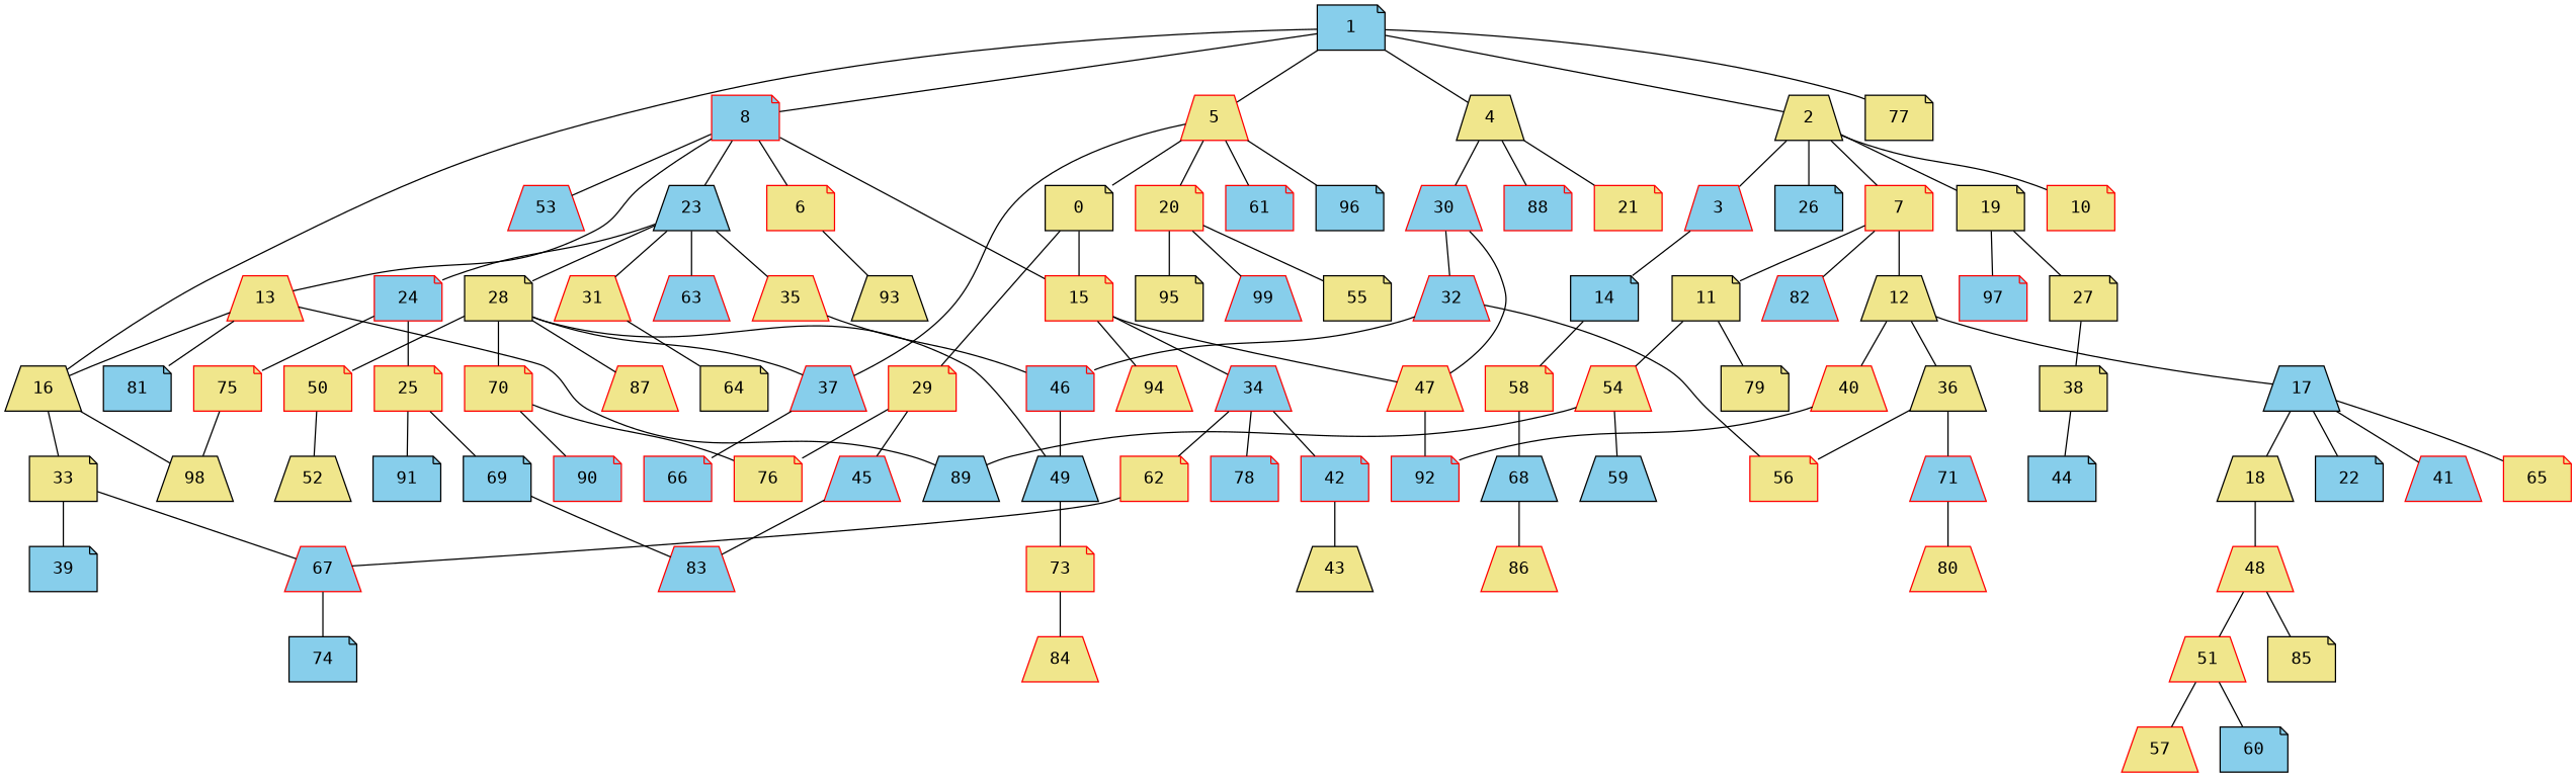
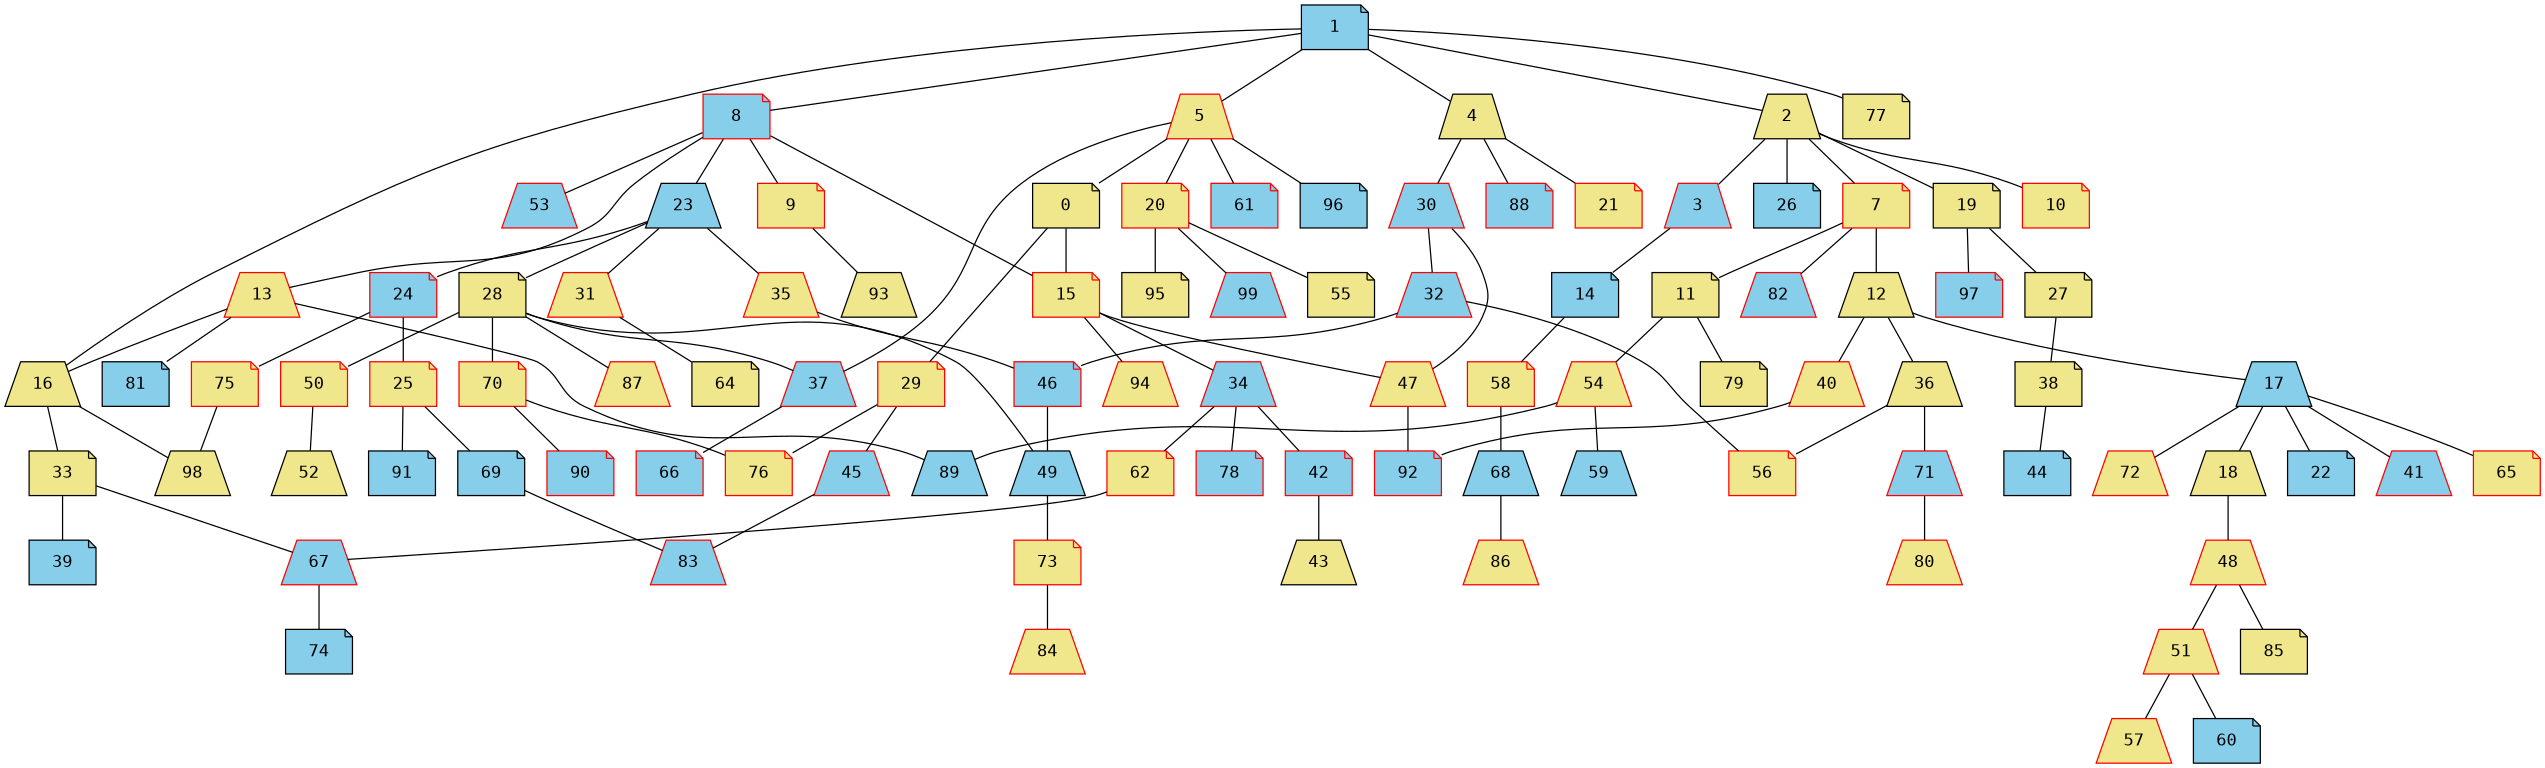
  graph {
    fontname="DejaVu Sans Mono"
    node [color=red fillcolor=khaki fontname="DejaVu Sans Mono" shape=note style=filled]
    edge [fontname="DejaVu Sans Mono"]
    1 [color=black fillcolor=skyblue]
    2 [color=black shape=trapezium]
    4 [color=black shape=trapezium]
    5 [shape=trapezium]
    8 [fillcolor=skyblue]
    16 [color=black shape=trapezium]
    77 [color=black]
    3 [fillcolor=skyblue shape=trapezium]
    7
    10
    19 [color=black]
    26 [color=black fillcolor=skyblue]
    21
    30 [fillcolor=skyblue shape=trapezium]
    88 [fillcolor=skyblue]
    n16 [color=black label=0]
    20
    37 [fillcolor=skyblue shape=trapezium]
    61 [fillcolor=skyblue]
    96 [color=black fillcolor=skyblue]
    15
-   9 [label=6]
+   9
    13 [shape=trapezium]
    23 [color=black fillcolor=skyblue shape=trapezium]
    53 [fillcolor=skyblue shape=trapezium]
    33 [color=black]
    98 [color=black shape=trapezium]
    14 [color=black fillcolor=skyblue]
    11 [color=black]
    12 [color=black shape=trapezium]
    82 [fillcolor=skyblue shape=trapezium]
    27 [color=black]
    97 [fillcolor=skyblue]
    58
    47 [shape=trapezium]
    32 [fillcolor=skyblue shape=trapezium]
    29
    55 [color=black]
    95 [color=black]
    99 [fillcolor=skyblue shape=trapezium]
    66 [fillcolor=skyblue]
    34 [fillcolor=skyblue shape=trapezium]
    94 [shape=trapezium]
    45 [fillcolor=skyblue shape=trapezium]
    76
    54 [shape=trapezium]
    79 [color=black]
    17 [color=black fillcolor=skyblue shape=trapezium]
    36 [color=black shape=trapezium]
    40 [shape=trapezium]
    93 [color=black shape=trapezium]
    81 [color=black fillcolor=skyblue]
    89 [color=black fillcolor=skyblue shape=trapezium]
    24 [fillcolor=skyblue]
    28 [color=black]
    31 [shape=trapezium]
    35 [shape=trapezium]
-   63 [fillcolor=skyblue shape=trapezium]
    59 [color=black fillcolor=skyblue shape=trapezium]
    18 [color=black shape=trapezium]
    22 [color=black fillcolor=skyblue]
    41 [fillcolor=skyblue shape=trapezium]
    65
+   72 [shape=trapezium]
    56
    71 [fillcolor=skyblue shape=trapezium]
    92 [fillcolor=skyblue]
    68 [color=black fillcolor=skyblue shape=trapezium]
    42 [fillcolor=skyblue]
    62
    78 [fillcolor=skyblue]
    39 [color=black fillcolor=skyblue]
    67 [fillcolor=skyblue shape=trapezium]
    48 [shape=trapezium]
    51 [shape=trapezium]
    85 [color=black]
    38 [color=black]
    25
    75
    49 [color=black fillcolor=skyblue shape=trapezium]
    50
    70
    87 [shape=trapezium]
    64 [color=black]
    46 [fillcolor=skyblue]
    69 [color=black fillcolor=skyblue]
    91 [color=black fillcolor=skyblue]
    83 [fillcolor=skyblue shape=trapezium]
    44 [color=black fillcolor=skyblue]
    73
    52 [color=black shape=trapezium]
    90 [fillcolor=skyblue]
    74 [color=black fillcolor=skyblue]
    43 [color=black shape=trapezium]
    80 [shape=trapezium]
    57 [shape=trapezium]
    60 [color=black fillcolor=skyblue]
    84 [shape=trapezium]
    86 [shape=trapezium]
    1 -- 2
    1 -- 4
    1 -- 5
    1 -- 8
    1 -- 16
    1 -- 77
    2 -- 3
    2 -- 7
    2 -- 10
    2 -- 19
    2 -- 26
    4 -- 21
    4 -- 30
    4 -- 88
    5 -- n16
    5 -- 20
    5 -- 37
    5 -- 61
    5 -- 96
    8 -- 15
    8 -- 9
    8 -- 13
    8 -- 23
    8 -- 53
    16 -- 33
    16 -- 98
    3 -- 14
    7 -- 11
    7 -- 12
    7 -- 82
    19 -- 27
    19 -- 97
    30 -- 47
    30 -- 32
    n16 -- 15
    n16 -- 29
    20 -- 55
    20 -- 95
    20 -- 99
    37 -- 66
    15 -- 47
    15 -- 34
    15 -- 94
    9 -- 93
    13 -- 16
    13 -- 81
    13 -- 89
    23 -- 24
    23 -- 28
    23 -- 31
    23 -- 35
-   23 -- 63
    33 -- 39
    33 -- 67
    14 -- 58
    11 -- 54
    11 -- 79
    12 -- 17
    12 -- 36
    12 -- 40
    27 -- 38
    58 -- 68
    47 -- 92
    32 -- 56
    32 -- 46
    29 -- 45
    29 -- 76
    34 -- 42
    34 -- 62
    34 -- 78
    45 -- 83
    54 -- 89
    54 -- 59
    17 -- 18
    17 -- 22
    17 -- 41
    17 -- 65
+   17 -- 72
    36 -- 56
    36 -- 71
    40 -- 92
    24 -- 25
    24 -- 75
    28 -- 37
    28 -- 49
    28 -- 50
    28 -- 70
    28 -- 87
    31 -- 64
    35 -- 46
    18 -- 48
    71 -- 80
    68 -- 86
    42 -- 43
    62 -- 67
    67 -- 74
    48 -- 51
    48 -- 85
    51 -- 57
    51 -- 60
    38 -- 44
    25 -- 69
    25 -- 91
    75 -- 98
    49 -- 73
    50 -- 52
    70 -- 76
    70 -- 90
    46 -- 49
    69 -- 83
    73 -- 84
  }
